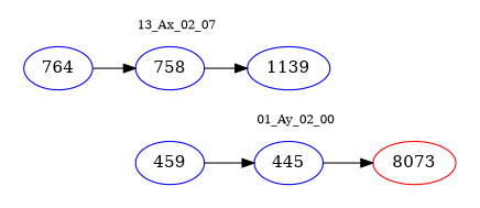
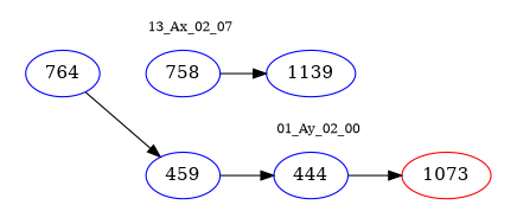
  digraph {
    rankdir=LR
    node [color=blue]
    edge [color=black]
    n1 [label=764]
    n2 [label=758]
    n3 [label=1139]
    n4 [label=459]
-   n5 [label=445]
-   n6 [color=red label=8073]
+   n5 [label=444]
+   n6 [color=red label=1073]
    subgraph cluster_1 {
      color=white
      fontsize=10
      label="13_Ax_02_07"
      n1
      n2
      n3
    }
    subgraph cluster_2 {
      color=white
      fontsize=10
      label="01_Ay_02_00"
      n4
      n5
      n6
    }
-   n1 -> n2
+   n1 -> n4
    n2 -> n3
    n4 -> n5
    n5 -> n6
  }
